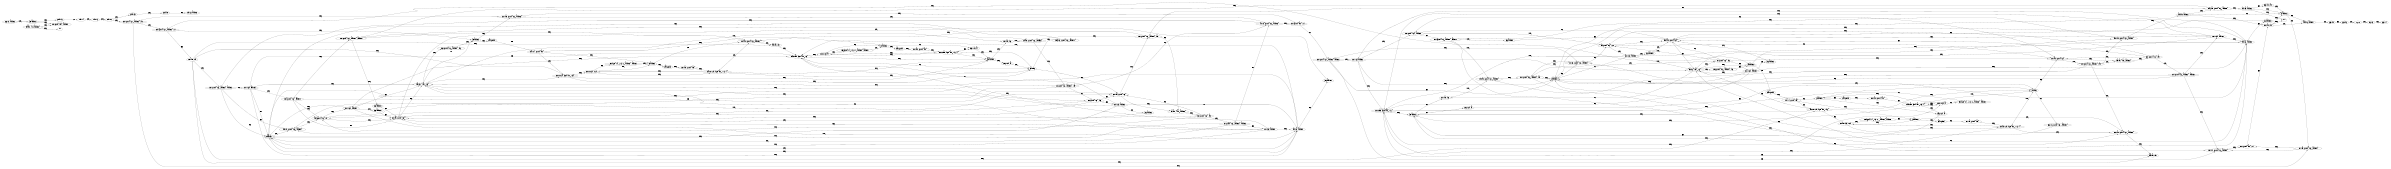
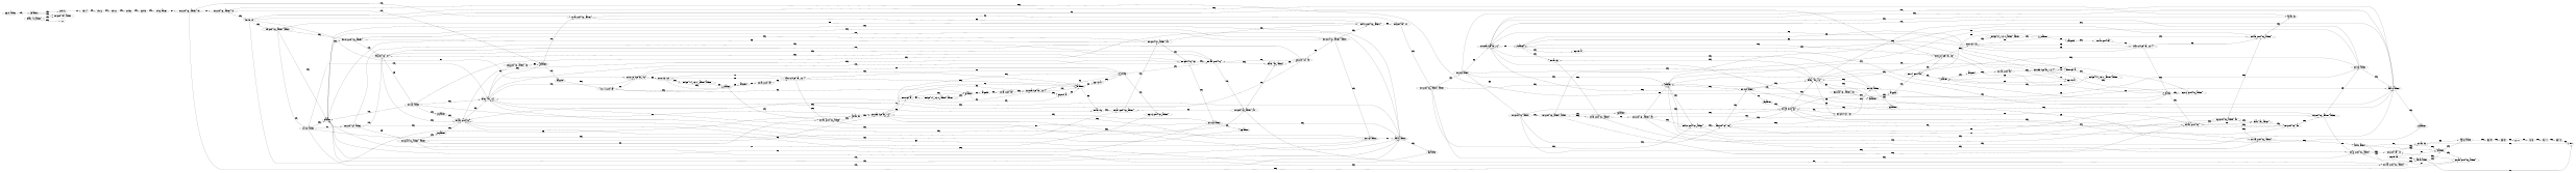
  digraph {
    rankdir=LR
    n1 [label="cmp rsi , address"]
    n2 [label="jbe address"]
    n3 [label="mov qword [ rdx ] , address"]
    n4 [label="push r15"]
    n5 [label="push r14"]
    n6 [label="lea rax , [ rsi - address ]"]
    n7 [label=retn]
    n8 [label="push r13"]
    n9 [label="push r12"]
    n10 [label="push rbp"]
    n11 [label="push rbx"]
    n12 [label="sub rsp , address"]
    n13 [label="mov qword [ rsp + address ] , rdx"]
    n14 [label="mov qword [ rsp + address ] , rsi"]
    n15 [label="mov rax , qword [ rsp + address ]"]
    n16 [label="mov rax , qword [ rsp + address ]"]
    n17 [label="mov rbx , rdi"]
    n18 [label="jbe address"]
    n19 [label="jbe address"]
    n20 [label="mov rsi , qword [ rsp + address ]"]
    n21 [label="mov qword [ rax ] , rsi"]
    n22 [label="mov rsi , qword [ rsp + address ]"]
    n23 [label="mov qword [ rax ] , rsi"]
    n24 [label="mov qword [ rsp + address ] , address"]
    n25 [label="movzx r12d , byte [ rbx + rbp ]"]
    n26 [label="add rax , rbx"]
    n27 [label="movzx r12d , byte [ rbx + rbp ]"]
    n28 [label="add rax , rbx"]
    n29 [label="call symbol"]
    n30 [label="mov rdx , qword [ rsp + address ]"]
    n31 [label="call symbol"]
    n32 [label="mov r13d , address"]
    n33 [label="je address"]
    n34 [label="mov rsi , qword [ rsp + address ]"]
    n35 [label="movzx r15d , r12b"]
    n36 [label="jae address"]
    n37 [label="je string"]
    n38 [label="movzx eax , byte [ rax + r13 ]"]
    n39 [label="movzx r15d , r12b"]
    n40 [label="jbe address"]
    n41 [label="je string"]
    n42 [label="movzx eax , byte [ rax + r13 ]"]
    n43 [label="mov qword [ rsp ] , address"]
    n44 [label="lea rbp , [ rax + r13 ]"]
    n45 [label="add r13 , address"]
    n46 [label="add qword [ rsp ] , rsi"]
    n47 [label="mov qword [ rsp + address ] , address"]
    n48 [label="mov rax , qword [ rsp ]"]
    n49 [label="mov rax , qword [ rsp ]"]
    n50 [label="cmp qword [ rsp + address ] , rbp"]
    n51 [label="mov rax , rbp"]
    n52 [label="mov qword [ rsp ] , rbp"]
    n53 [label="movzx r15d , al"]
    n54 [label="jmp address"]
    n55 [label="jmp address"]
    n56 [label="mov rax , qword [ rsp + address ]"]
    n57 [label="mov rax , qword [ rsp + address ]"]
    n58 [label="sub rax , qword [ rsp + address ]"]
    n59 [label="mov qword [ rsp + address ] , rax"]
    n60 [label="lea rax , [ rax + address ]"]
    n61 [label="mov r13d , address"]
    n62 [label="add rax , address"]
    n63 [label="mov qword [ rsp + address ] , rax"]
    n64 [label="mov r13d , address"]
    n65 [label="mov r14 , qword [ rax ]"]
    n66 [label="mov qword [ rsp + address ] , address"]
    n67 [label="je address"]
    n68 [label="je address"]
    n69 [label="mov r13d , address"]
    n70 [label="je address"]
    n71 [label="mov rcx , qword [ rsp + address ]"]
    n72 [label="mov qword [ rsp ] , address"]
    n73 [label="lea rbp , [ rax + r13 ]"]
    n74 [label="add r13 , address"]
    n75 [label="add qword [ rsp ] , rcx"]
    n76 [label="mov qword [ rsp + address ] , address"]
    n77 [label="mov rax , qword [ rsp ]"]
    n78 [label="mov rax , qword [ rsp ]"]
    n79 [label="cmp qword [ rsp + address ] , rbp"]
    n80 [label="mov rax , rbp"]
    n81 [label="mov qword [ rsp ] , rbp"]
    n82 [label="movzx r15d , al"]
    n83 [label="jmp address"]
    n84 [label="jmp address"]
    n85 [label="mov rax , qword [ rsp + address ]"]
    n86 [label="sub rax , qword [ rsp + address ]"]
    n87 [label="mov qword [ rsp + address ] , rax"]
    n88 [label="lea rax , [ rax + address ]"]
    n89 [label="mov r13d , address"]
    n90 [label="add rdx , address"]
    n91 [label="mov qword [ rsp + address ] , rax"]
    n92 [label="call symbol"]
    n93 [label="cmp r12b , al"]
    n94 [label="call symbol"]
    n95 [label="test byte [ r14 + r15 * 2 + address ] , address"]
    n96 [label="movzx r12d , byte [ rax + r15 * 4 ]"]
    n97 [label="cmp r12b , al"]
    n98 [label="cmp r13 , qword [ rsp + address ]"]
    n99 [label="mov rax , qword [ rax ]"]
    n100 [label="mov r13d , address"]
    n101 [label="mov r14 , qword [ rax ]"]
    n102 [label="jb address"]
    n103 [label="mov rax , rdx"]
    n104 [label="je address"]
    n105 [label="je address"]
    n106 [label="test byte [ r14 + r15 * 2 + address ] , address"]
    n107 [label="movzx eax , byte [ rax + r15 * 4 ]"]
    n108 [label="mov rax , qword [ rax ]"]
    n109 [label="add rsp , address"]
    n110 [label=retn]
    n111 [label="cmp rdx , rax"]
    n112 [label="pop rbx"]
    n113 [label="pop rbp"]
    n114 [label="call symbol"]
    n115 [label="cmp r12b , al"]
    n116 [label="call symbol"]
    n117 [label="test byte [ r14 + r15 * 2 + address ] , address"]
    n118 [label="movzx r12d , byte [ rax + r15 * 4 ]"]
    n119 [label="cmp r12b , al"]
    n120 [label="cmp r13 , qword [ rsp + address ]"]
    n121 [label="mov rax , qword [ rax ]"]
    n122 [label="pop r12"]
    n123 [label="pop r13"]
    n124 [label="pop r14"]
+   n125 [label="pop r15"]
    n126 [label="test byte [ r14 + r15 * 2 + address ] , address"]
    n127 [label="movzx eax , byte [ rax + r15 * 4 ]"]
    n128 [label="mov rax , qword [ rax ]"]
    n129 [label="mov qword [ rsp ] , rax"]
    n130 [label="jmp address"]
    n131 [label="mov qword [ rsp + address ] , address"]
    n132 [label="mov r13d , address"]
    n133 [label="mov qword [ rsp ] , rax"]
    n134 [label="jmp address"]
    n135 [label="jmp address"]
    n136 [label="mov qword [ rsp + address ] , address"]
    n137 [label="mov r13d , address"]
    n138 [label="jmp address"]
    n1 -> n2 [label=CFG]
    n2 -> n3 [label=CFG]
    n2 -> n4 [label=CFG]
    n4 -> n5 [label=CFG]
    n5 -> n8 [label=CFG]
    n6 -> n3 [label=CFG]
    n6 -> n7 [label=DFG]
    n8 -> n9 [label=CFG]
    n9 -> n10 [label=CFG]
    n10 -> n11 [label=CFG]
    n11 -> n12 [label=CFG]
-   n9 -> n13 [label=CFG]
+   n12 -> n13 [label=CFG]
    n13 -> n14 [label=CFG]
    n13 -> n15 [label=DFG]
    n13 -> n16 [label=DFG]
    n14 -> n17 [label=CFG]
    n14 -> n18 [label=DFG]
    n14 -> n19 [label=DFG]
    n15 -> n20 [label=CFG]
    n15 -> n21 [label=DFG]
    n16 -> n22 [label=CFG]
    n16 -> n23 [label=DFG]
    n17 -> n24 [label=CFG]
    n17 -> n25 [label=DFG]
    n17 -> n26 [label=DFG]
    n17 -> n27 [label=DFG]
    n17 -> n28 [label=DFG]
    n18 -> n15 [label=CFG]
    n18 -> n29 [label=CFG]
    n19 -> n30 [label=CFG]
    n19 -> n31 [label=CFG]
    n20 -> n21 [label=DFG]
    n21 -> n66 [label=CFG]
    n22 -> n23 [label=DFG]
    n23 -> n103 [label=CFG]
    n24 -> n20 [label=DFG]
    n24 -> n32 [label=CFG]
    n24 -> n33 [label=DFG]
    n24 -> n34 [label=DFG]
    n25 -> n35 [label=DFG]
    n25 -> n36 [label=DFG]
    n25 -> n37 [label=DFG]
    n26 -> n38 [label=DFG]
    n27 -> n39 [label=DFG]
    n27 -> n40 [label=DFG]
    n27 -> n41 [label=DFG]
    n28 -> n42 [label=DFG]
    n29 -> n65 [label=DFG]
    n30 -> n90 [label=DFG]
    n31 -> n101 [label=DFG]
    n32 -> n33 [label=DFG]
    n32 -> n38 [label=DFG]
    n32 -> n43 [label=CFG]
    n32 -> n44 [label=DFG]
    n32 -> n45 [label=DFG]
    n33 -> n34 [label=CFG]
    n33 -> n45 [label=CFG]
    n34 -> n46 [label=DFG]
    n35 -> n67 [label=DFG]
    n35 -> n95 [label=CFG]
    n35 -> n96 [label=DFG]
    n36 -> n51 [label=CFG]
    n36 -> n97 [label=CFG]
    n37 -> n49 [label=CFG]
    n37 -> n98 [label=CFG]
    n38 -> n36 [label=DFG]
    n38 -> n37 [label=DFG]
    n38 -> n53 [label=DFG]
    n39 -> n104 [label=DFG]
    n39 -> n117 [label=CFG]
    n39 -> n118 [label=DFG]
    n40 -> n80 [label=CFG]
    n40 -> n119 [label=CFG]
    n41 -> n78 [label=CFG]
    n41 -> n120 [label=CFG]
    n42 -> n40 [label=DFG]
    n42 -> n41 [label=DFG]
    n42 -> n82 [label=DFG]
    n43 -> n46 [label=DFG]
    n43 -> n47 [label=CFG]
    n43 -> n48 [label=DFG]
    n43 -> n49 [label=DFG]
    n44 -> n18 [label=DFG]
    n44 -> n25 [label=DFG]
    n44 -> n50 [label=CFG]
    n44 -> n51 [label=DFG]
    n44 -> n52 [label=DFG]
    n45 -> n33 [label=DFG]
    n45 -> n38 [label=DFG]
    n45 -> n44 [label=DFG]
    n45 -> n54 [label=CFG]
    n46 -> n48 [label=DFG]
    n46 -> n49 [label=DFG]
    n46 -> n61 [label=CFG]
    n47 -> n55 [label=CFG]
    n47 -> n56 [label=DFG]
    n47 -> n57 [label=DFG]
    n47 -> n58 [label=DFG]
    n48 -> n44 [label=DFG]
    n49 -> n59 [label=DFG]
    n49 -> n60 [label=DFG]
    n50 -> n18 [label=CFG]
    n51 -> n58 [label=DFG]
    n52 -> n46 [label=DFG]
    n52 -> n48 [label=DFG]
    n52 -> n49 [label=DFG]
    n52 -> n64 [label=CFG]
    n53 -> n68 [label=DFG]
    n53 -> n106 [label=CFG]
    n53 -> n107 [label=DFG]
    n54 -> n48 [label=CFG]
    n55 -> n48 [label=CFG]
    n56 -> n26 [label=DFG]
    n57 -> n62 [label=DFG]
    n58 -> n63 [label=DFG]
    n59 -> n56 [label=DFG]
    n59 -> n57 [label=DFG]
    n59 -> n58 [label=DFG]
    n59 -> n60 [label=CFG]
    n60 -> n129 [label=DFG]
    n61 -> n33 [label=DFG]
    n61 -> n38 [label=DFG]
    n61 -> n44 [label=DFG]
    n61 -> n45 [label=DFG]
    n61 -> n135 [label=CFG]
    n62 -> n102 [label=DFG]
    n62 -> n110 [label=DFG]
-   n62 -> n111 [label=CFG]
+   n111 -> n62 [label=CFG]
    n63 -> n20 [label=DFG]
    n63 -> n33 [label=DFG]
    n63 -> n34 [label=DFG]
    n63 -> n52 [label=CFG]
    n64 -> n33 [label=DFG]
    n64 -> n38 [label=DFG]
    n64 -> n44 [label=DFG]
    n64 -> n45 [label=DFG]
    n64 -> n130 [label=CFG]
    n65 -> n25 [label=CFG]
    n65 -> n67 [label=DFG]
    n65 -> n68 [label=DFG]
    n66 -> n22 [label=DFG]
    n66 -> n69 [label=CFG]
    n66 -> n70 [label=DFG]
    n66 -> n71 [label=DFG]
    n67 -> n56 [label=CFG]
    n67 -> n92 [label=CFG]
    n68 -> n93 [label=CFG]
    n68 -> n94 [label=CFG]
    n69 -> n42 [label=DFG]
    n69 -> n70 [label=DFG]
    n69 -> n72 [label=CFG]
    n69 -> n73 [label=DFG]
    n69 -> n74 [label=DFG]
    n70 -> n71 [label=CFG]
    n70 -> n74 [label=CFG]
    n71 -> n75 [label=DFG]
    n72 -> n75 [label=DFG]
    n72 -> n76 [label=CFG]
    n72 -> n77 [label=DFG]
    n72 -> n78 [label=DFG]
    n73 -> n19 [label=DFG]
    n73 -> n27 [label=DFG]
    n73 -> n79 [label=CFG]
    n73 -> n80 [label=DFG]
    n73 -> n81 [label=DFG]
    n74 -> n42 [label=DFG]
    n74 -> n70 [label=DFG]
    n74 -> n73 [label=DFG]
    n74 -> n83 [label=CFG]
    n75 -> n77 [label=DFG]
    n75 -> n78 [label=DFG]
    n75 -> n89 [label=CFG]
    n76 -> n30 [label=DFG]
    n76 -> n84 [label=CFG]
    n76 -> n85 [label=DFG]
    n76 -> n86 [label=DFG]
    n77 -> n73 [label=DFG]
    n78 -> n87 [label=DFG]
    n78 -> n88 [label=DFG]
    n79 -> n19 [label=CFG]
    n80 -> n86 [label=DFG]
    n81 -> n75 [label=DFG]
    n81 -> n77 [label=DFG]
    n81 -> n78 [label=DFG]
    n81 -> n100 [label=CFG]
    n82 -> n105 [label=DFG]
    n82 -> n126 [label=CFG]
    n82 -> n127 [label=DFG]
    n83 -> n77 [label=CFG]
    n84 -> n77 [label=CFG]
    n85 -> n28 [label=DFG]
    n86 -> n91 [label=DFG]
    n87 -> n30 [label=DFG]
    n87 -> n85 [label=DFG]
    n87 -> n86 [label=DFG]
    n87 -> n88 [label=CFG]
    n88 -> n133 [label=DFG]
    n89 -> n42 [label=DFG]
    n89 -> n70 [label=DFG]
    n89 -> n73 [label=DFG]
    n89 -> n74 [label=DFG]
    n89 -> n138 [label=CFG]
    n90 -> n57 [label=CFG]
    n90 -> n102 [label=CFG]
    n90 -> n103 [label=DFG]
    n91 -> n22 [label=DFG]
    n91 -> n70 [label=DFG]
    n91 -> n71 [label=DFG]
    n91 -> n81 [label=CFG]
    n92 -> n99 [label=DFG]
    n93 -> n36 [label=CFG]
    n94 -> n108 [label=DFG]
    n95 -> n67 [label=CFG]
    n96 -> n35 [label=DFG]
    n96 -> n36 [label=DFG]
    n96 -> n37 [label=DFG]
    n96 -> n56 [label=CFG]
    n97 -> n37 [label=CFG]
    n98 -> n33 [label=CFG]
    n99 -> n96 [label=DFG]
    n100 -> n42 [label=DFG]
    n100 -> n70 [label=DFG]
    n100 -> n73 [label=DFG]
    n100 -> n74 [label=DFG]
    n100 -> n134 [label=CFG]
    n101 -> n27 [label=CFG]
    n101 -> n104 [label=DFG]
    n101 -> n105 [label=DFG]
    n102 -> n16 [label=CFG]
    n102 -> n109 [label=CFG]
    n103 -> n102 [label=DFG]
    n103 -> n109 [label=CFG]
    n103 -> n110 [label=DFG]
    n104 -> n85 [label=CFG]
    n104 -> n114 [label=CFG]
    n105 -> n115 [label=CFG]
    n105 -> n116 [label=CFG]
    n106 -> n68 [label=CFG]
    n107 -> n36 [label=DFG]
    n107 -> n37 [label=DFG]
    n107 -> n53 [label=DFG]
    n107 -> n93 [label=CFG]
    n108 -> n107 [label=DFG]
    n109 -> n112 [label=CFG]
    n111 -> n102 [label=CFG]
    n112 -> n113 [label=CFG]
    n113 -> n122 [label=CFG]
    n114 -> n121 [label=DFG]
    n115 -> n40 [label=CFG]
    n116 -> n128 [label=DFG]
    n117 -> n104 [label=CFG]
    n118 -> n39 [label=DFG]
    n118 -> n40 [label=DFG]
    n118 -> n41 [label=DFG]
    n118 -> n85 [label=CFG]
    n119 -> n41 [label=CFG]
    n120 -> n70 [label=CFG]
    n121 -> n118 [label=DFG]
    n122 -> n123 [label=CFG]
    n123 -> n124 [label=CFG]
+   n124 -> n125 [label=CFG]
+   n125 -> n110 [label=CFG]
    n126 -> n105 [label=CFG]
    n127 -> n40 [label=DFG]
    n127 -> n41 [label=DFG]
    n127 -> n82 [label=DFG]
    n127 -> n115 [label=CFG]
    n128 -> n127 [label=DFG]
    n129 -> n46 [label=DFG]
    n129 -> n48 [label=DFG]
    n129 -> n49 [label=DFG]
    n129 -> n131 [label=CFG]
    n130 -> n48 [label=CFG]
    n131 -> n20 [label=DFG]
    n131 -> n33 [label=DFG]
    n131 -> n34 [label=DFG]
    n131 -> n132 [label=CFG]
    n132 -> n33 [label=DFG]
    n132 -> n38 [label=DFG]
    n132 -> n44 [label=DFG]
    n132 -> n45 [label=DFG]
    n132 -> n48 [label=CFG]
    n133 -> n75 [label=DFG]
    n133 -> n77 [label=DFG]
    n133 -> n78 [label=DFG]
    n133 -> n136 [label=CFG]
    n134 -> n77 [label=CFG]
    n135 -> n48 [label=CFG]
    n136 -> n22 [label=DFG]
    n136 -> n70 [label=DFG]
    n136 -> n71 [label=DFG]
    n136 -> n137 [label=CFG]
    n137 -> n42 [label=DFG]
    n137 -> n70 [label=DFG]
    n137 -> n73 [label=DFG]
    n137 -> n74 [label=DFG]
    n137 -> n77 [label=CFG]
    n138 -> n77 [label=CFG]
  }
